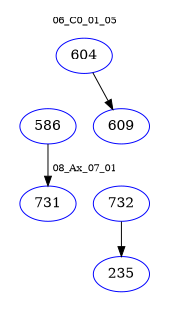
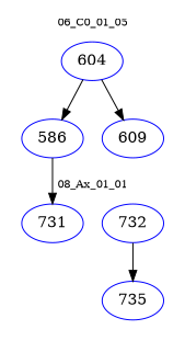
  digraph {
    node [color=blue]
    edge [color=black]
    n1 [label=732]
    n2 [label=731]
-   n3 [label=235]
+   n3 [label=735]
    n4 [label=604]
    n5 [label=586]
    n6 [label=609]
    subgraph cluster_1 {
      color=white
      fontsize=10
-     label="08_Ax_07_01"
+     label="08_Ax_01_01"
      n1
      n2
      n3
    }
    subgraph cluster_2 {
      color=white
      fontsize=10
      label="06_C0_01_05"
      n4
      n5
      n6
    }
    n1 -> n3
+   n4 -> n5
    n4 -> n6
    n5 -> n2
  }
